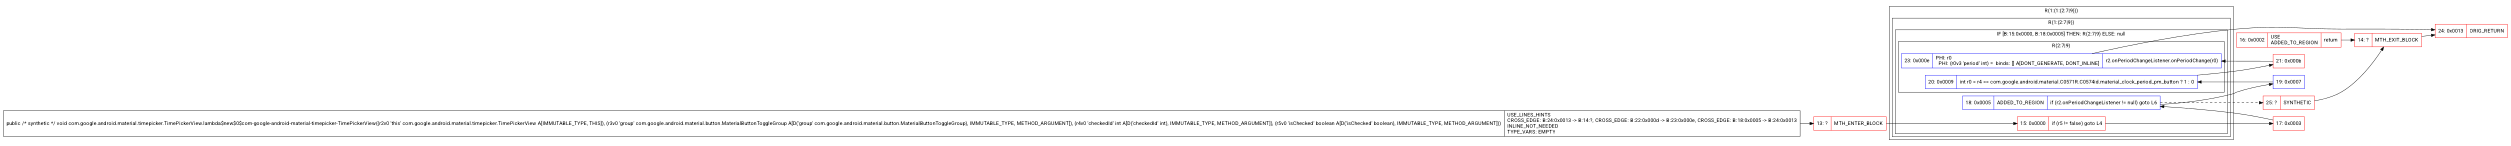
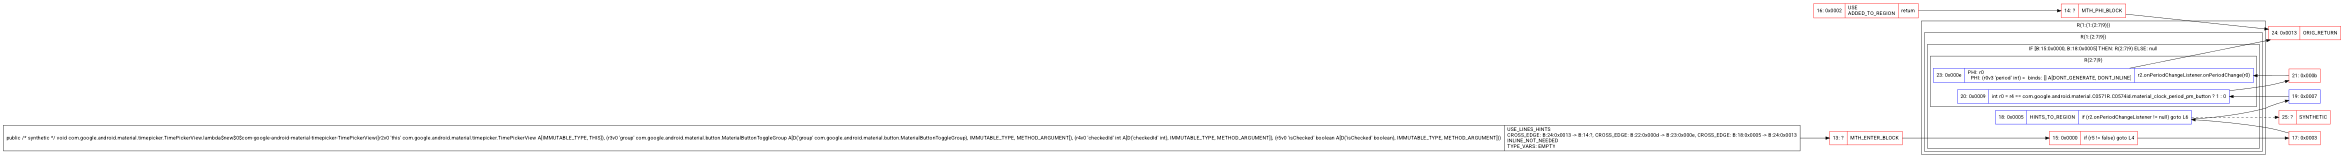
  digraph {
    fontname=Roboto
    rankdir=LR
    node [color=red fontname=Roboto shape=record]
    edge [fontname=Roboto]
    n1 [color=blue label="{20\:\ 0x0009|int r0 = r4 == com.google.android.material.C0571R.C0574id.material_clock_period_pm_button ? 1 : 0\l}"]
    n2 [color=blue label="{23\:\ 0x000e|PHI: r0 \l  PHI: (r0v3 'period' int) =  binds: [] A[DONT_GENERATE, DONT_INLINE]\l|r2.onPeriodChangeListener.onPeriodChange(r0)\l}"]
    n3 [label="{15\:\ 0x0000|if (r5 != false) goto L4\l}"]
-   n4 [color=blue label="{18\:\ 0x0005|ADDED_TO_REGION\l|if (r2.onPeriodChangeListener != null) goto L6\l}"]
+   n4 [color=blue label="{18\:\ 0x0005|HINTS_TO_REGION\l|if (r2.onPeriodChangeListener != null) goto L6\l}"]
    n5 [label="{21\:\ 0x000b}"]
    n6 [label="{24\:\ 0x0013|ORIG_RETURN\l}"]
    n7 [label="{17\:\ 0x0003}"]
    n8 [color=blue label="{19\:\ 0x0007}"]
    n9 [label="{25\:\ ?|SYNTHETIC\l}"]
    n10 [label="{16\:\ 0x0002|USE\lADDED_TO_REGION\l|return\l}"]
-   n11 [label="{14\:\ ?|MTH_EXIT_BLOCK\l}"]
+   n11 [label="{14\:\ ?|MTH_PHI_BLOCK\l}"]
    n12 [label="{13\:\ ?|MTH_ENTER_BLOCK\l}"]
    n13 [label="{public \/* synthetic *\/ void com.google.android.material.timepicker.TimePickerView.lambda$new$0$com\-google\-android\-material\-timepicker\-TimePickerView((r2v0 'this' com.google.android.material.timepicker.TimePickerView A[IMMUTABLE_TYPE, THIS]), (r3v0 'group' com.google.android.material.button.MaterialButtonToggleGroup A[D('group' com.google.android.material.button.MaterialButtonToggleGroup), IMMUTABLE_TYPE, METHOD_ARGUMENT]), (r4v0 'checkedId' int A[D('checkedId' int), IMMUTABLE_TYPE, METHOD_ARGUMENT]), (r5v0 'isChecked' boolean A[D('isChecked' boolean), IMMUTABLE_TYPE, METHOD_ARGUMENT]))  | USE_LINES_HINTS\lCROSS_EDGE: B:24:0x0013 \-\> B:14:?, CROSS_EDGE: B:22:0x000d \-\> B:23:0x000e, CROSS_EDGE: B:18:0x0005 \-\> B:24:0x0013\lINLINE_NOT_NEEDED\lTYPE_VARS: EMPTY\l}" color=""]
    subgraph cluster_1 {
      label="R(1:(1:(2:7|9)))"
      subgraph cluster_2 {
        label="R(1:(2:7|9))"
        subgraph cluster_3 {
          label="IF [B:15:0x0000, B:18:0x0005] THEN: R(2:7|9) ELSE: null"
          n3
          n4
          subgraph cluster_4 {
            label="R(2:7|9)"
            n1
            n2
          }
        }
      }
    }
    n1 -> n5
    n2 -> n6
    n3 -> n7
    n4 -> n8
    n4 -> n9 [style=dashed]
    n5 -> n2
    n7 -> n4
    n8 -> n1
-   n9 -> n11
    n10 -> n11
    n11 -> n6
    n12 -> n3
    n13 -> n12
  }
